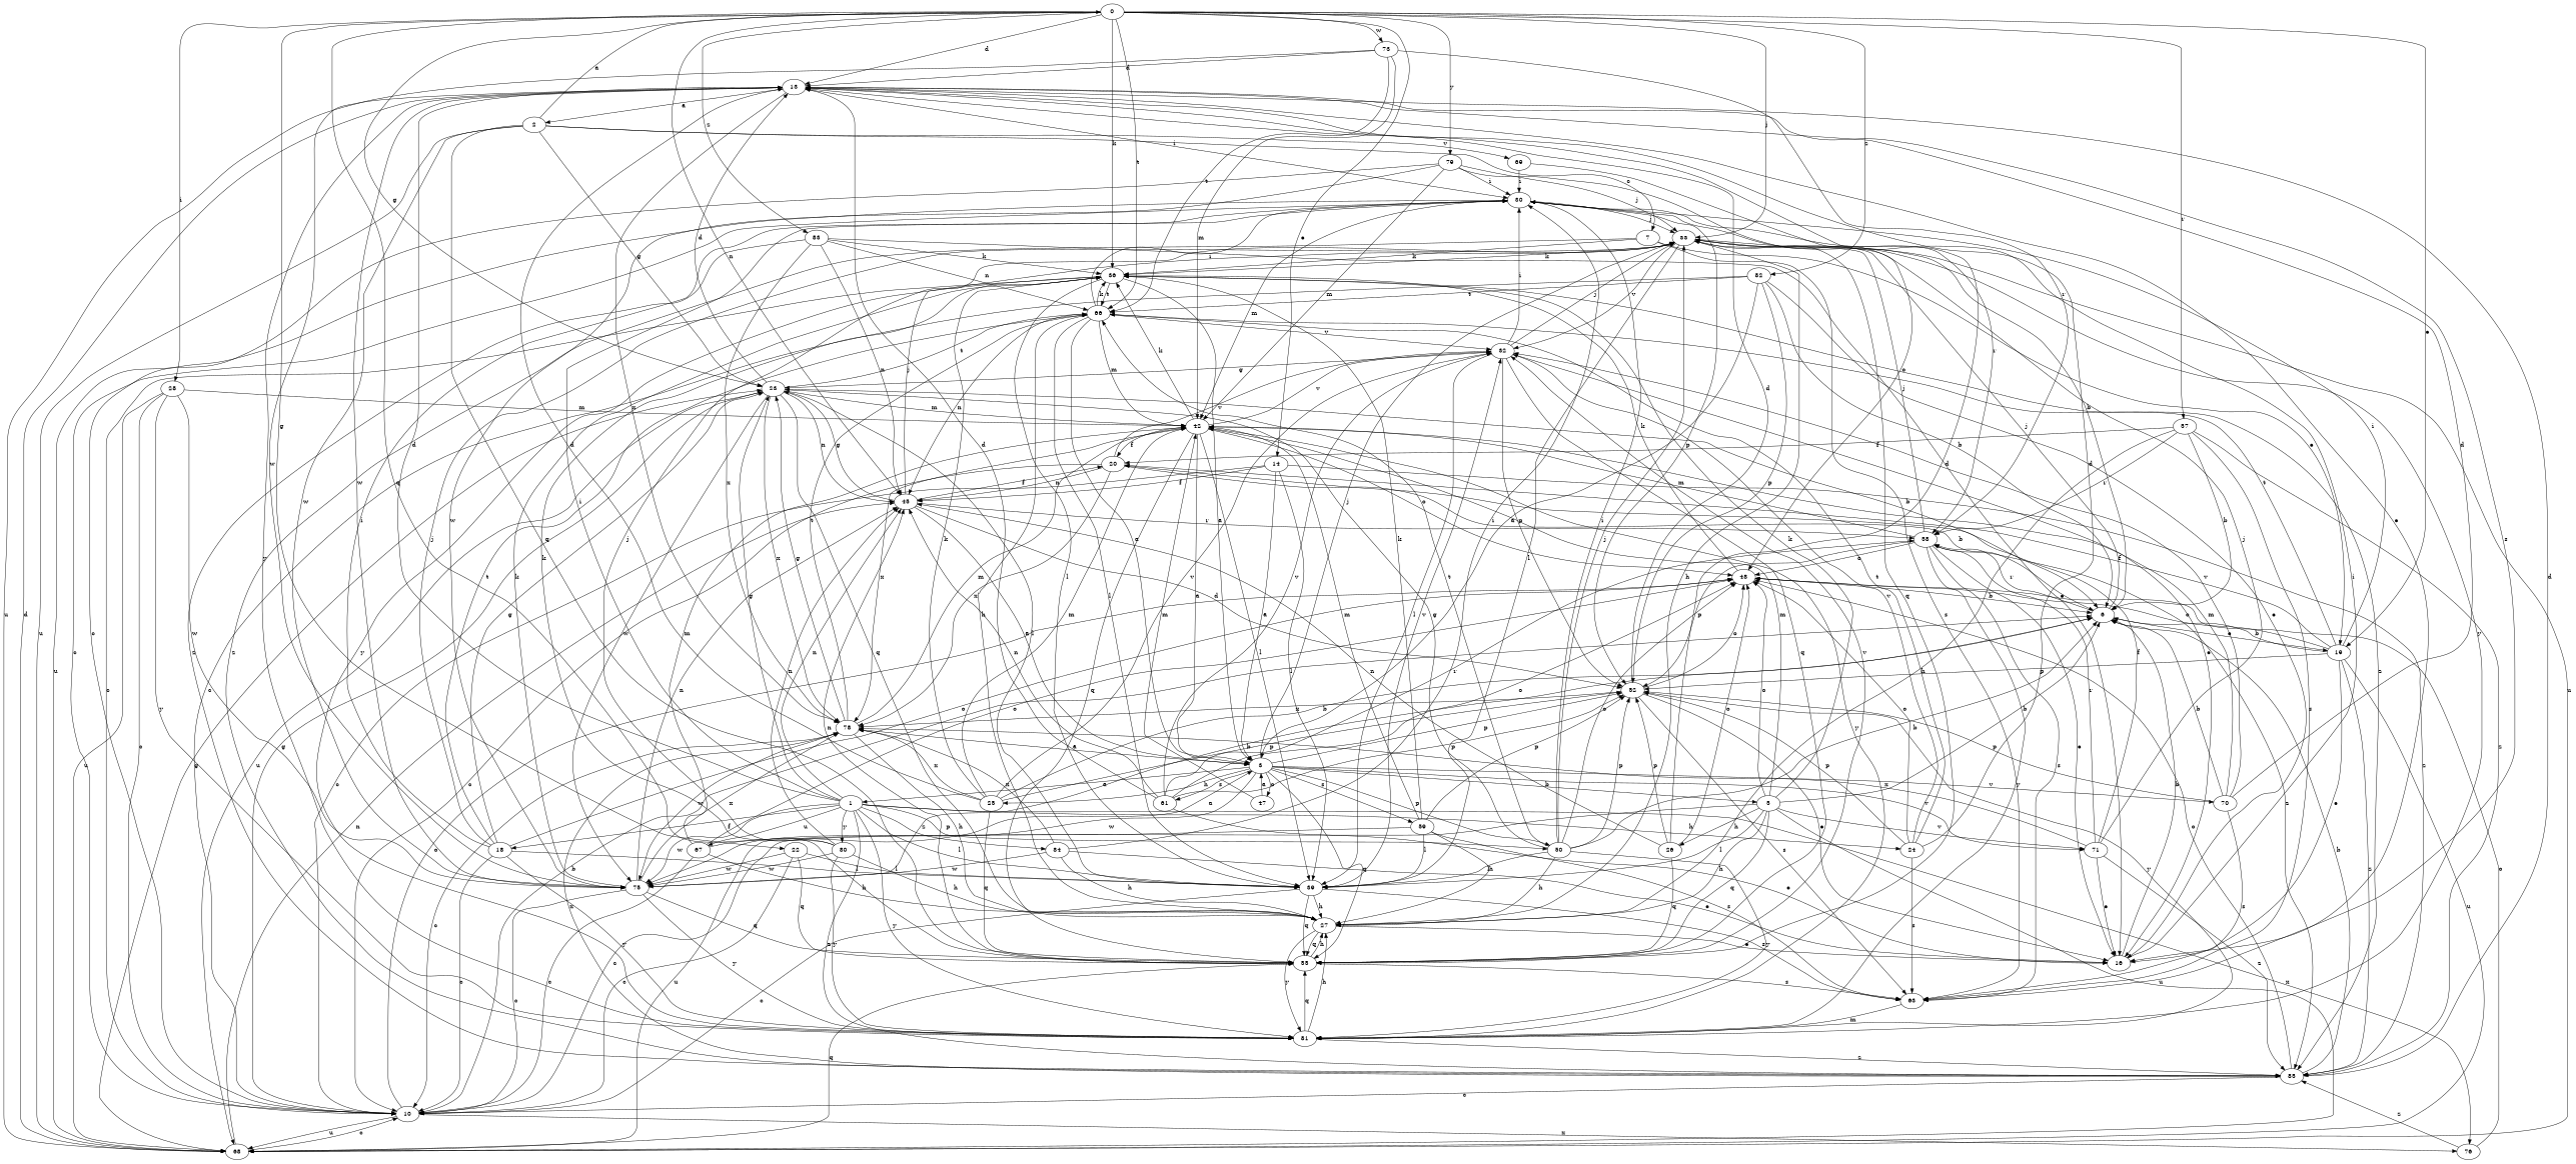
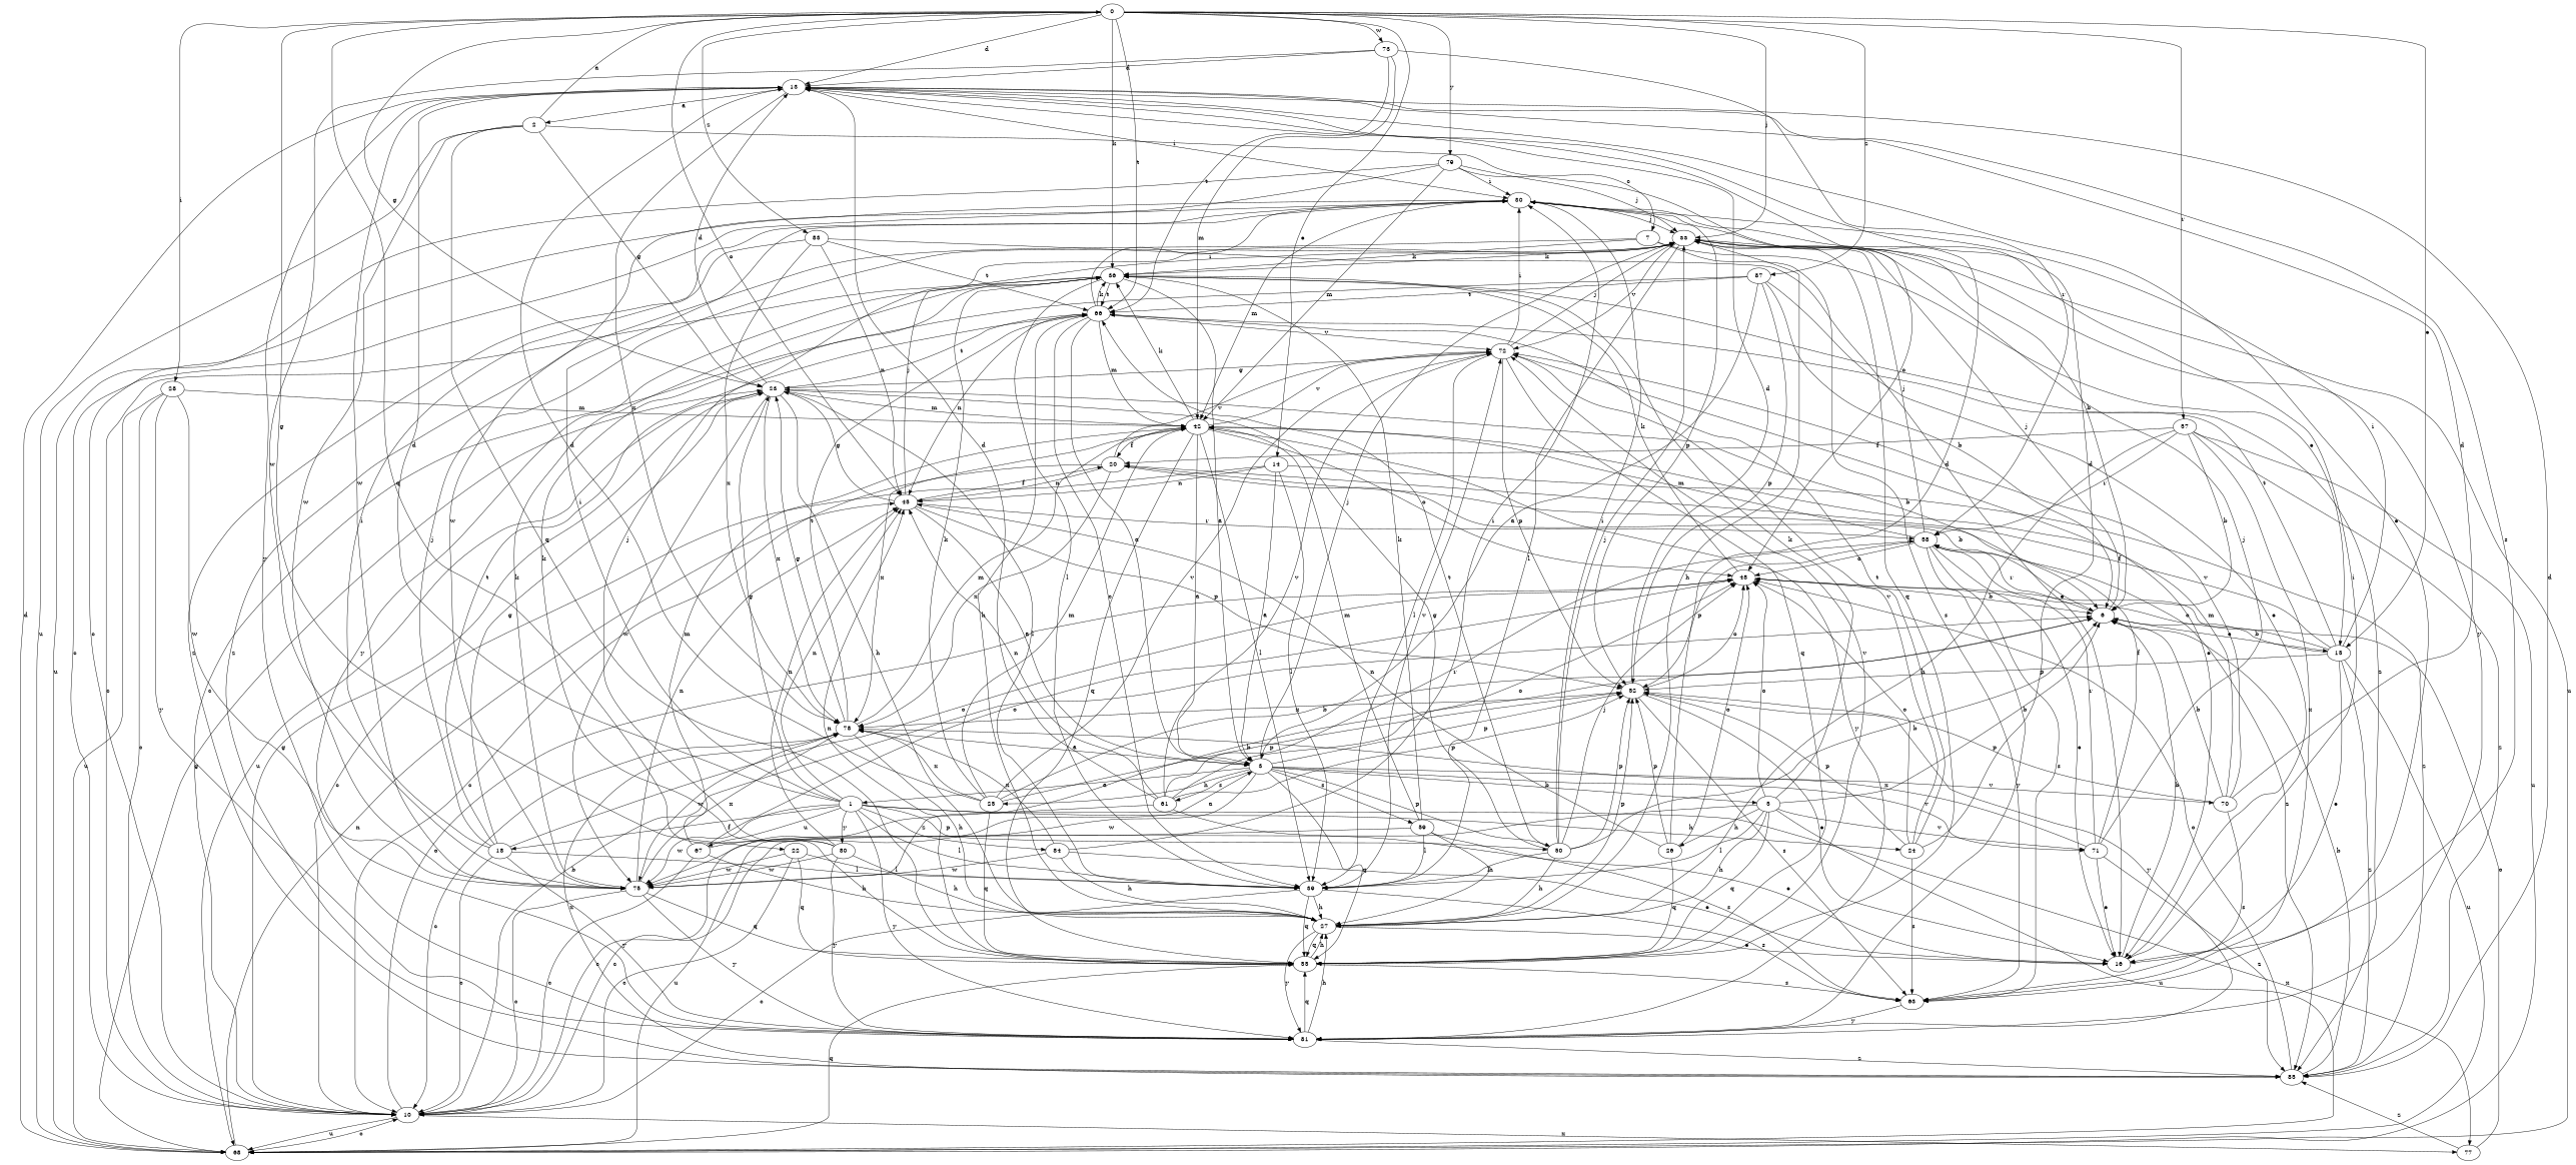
  strict digraph {
    0
    13
    14
-   15 [label=19]
+   15
    22
    23
    28
    33
    36
    45
    55
    57
    66
    73
    79
-   82
+   82 [label=87]
    83
    30
    68
    75
    81
    2
    63
    16
    78
    39
    85
    3
    10
    52
    6
    48
    20
    27
    42
-   72 [label=32]
+   72
    58
    1
    18
    24
    50
    67
-   77 [label=76]
+   77
    80
    84
    7
-   69
    5
    25
-   47
    59
    61
    70
    71
    26
    0 -> 13 [label=d]
    0 -> 14 [label=e]
    0 -> 15 [label=e]
    0 -> 22 [label=g]
    0 -> 23 [label=g]
    0 -> 28 [label=i]
    0 -> 33 [label=j]
    0 -> 36 [label=k]
-   0 -> 45 [label=n]
+   0 -> 45 [label=o]
    0 -> 55 [label=q]
    0 -> 57 [label=r]
    0 -> 66 [label=t]
    0 -> 73 [label=w]
    0 -> 79 [label=y]
    0 -> 82 [label=z]
    0 -> 83 [label=z]
    13 -> 30 [label=i]
-   13 -> 68 [label=u]
+   57 -> 68 [label=u]
    13 -> 75 [label=w]
    13 -> 81 [label=y]
    13 -> 2 [label=a]
    13 -> 63 [label=s]
    13 -> 16 [label=e]
    13 -> 78 [label=x]
-   14 -> 45 [label=f]
+   14 -> 45 [label=n]
    14 -> 39 [label=l]
    14 -> 85 [label=z]
    14 -> 3 [label=a]
    14 -> 10 [label=c]
    15 -> 66 [label=t]
    15 -> 30 [label=i]
    15 -> 68 [label=u]
    15 -> 16 [label=e]
    15 -> 85 [label=z]
    15 -> 52 [label=p]
    15 -> 6 [label=b]
    15 -> 48 [label=o]
    15 -> 20 [label=f]
    22 -> 55 [label=q]
    22 -> 75 [label=w]
    22 -> 39 [label=l]
    22 -> 10 [label=c]
    23 -> 13 [label=d]
-   23 -> 45 [label=n]
    23 -> 66 [label=t]
    23 -> 68 [label=u]
    23 -> 75 [label=w]
    23 -> 78 [label=x]
    23 -> 39 [label=l]
    23 -> 6 [label=b]
-   23 -> 27 [label=q]
+   23 -> 27 [label=h]
    23 -> 42 [label=m]
    28 -> 68 [label=u]
    28 -> 75 [label=w]
    28 -> 81 [label=y]
    28 -> 10 [label=c]
    28 -> 42 [label=m]
    33 -> 36 [label=k]
    33 -> 55 [label=q]
    33 -> 68 [label=u]
    33 -> 81 [label=y]
    33 -> 39 [label=l]
    33 -> 27 [label=h]
    33 -> 72 [label=v]
    36 -> 66 [label=t]
    36 -> 81 [label=y]
    36 -> 39 [label=l]
    36 -> 85 [label=z]
    36 -> 3 [label=a]
    36 -> 10 [label=c]
    45 -> 23 [label=g]
    45 -> 33 [label=j]
    45 -> 3 [label=a]
-   45 -> 52 [label=d]
+   45 -> 52 [label=p]
    45 -> 20 [label=f]
    45 -> 58 [label=r]
    55 -> 45 [label=n]
    55 -> 63 [label=s]
    55 -> 27 [label=h]
    55 -> 72 [label=v]
-   57 -> 63 [label=s]
+   57 -> 63 [label=x]
    57 -> 85 [label=z]
    57 -> 6 [label=b]
    57 -> 20 [label=f]
    57 -> 27 [label=h]
    57 -> 58 [label=r]
    66 -> 36 [label=k]
    66 -> 45 [label=n]
    66 -> 30 [label=i]
-   66 -> 39 [label=l]
+   66 -> 39 [label=c]
    66 -> 3 [label=a]
    66 -> 27 [label=h]
    66 -> 42 [label=m]
    66 -> 72 [label=v]
    73 -> 13 [label=d]
    73 -> 66 [label=t]
    73 -> 75 [label=w]
    73 -> 42 [label=m]
    73 -> 58 [label=r]
    79 -> 33 [label=j]
    79 -> 30 [label=i]
    79 -> 75 [label=w]
    79 -> 10 [label=c]
    79 -> 48 [label=o]
    79 -> 42 [label=m]
    82 -> 66 [label=t]
    82 -> 16 [label=e]
    82 -> 3 [label=a]
    82 -> 10 [label=c]
    82 -> 52 [label=p]
    82 -> 6 [label=b]
-   83 -> 36 [label=k]
    83 -> 45 [label=n]
-   83 -> 66 [label=n]
+   83 -> 66 [label=t]
    83 -> 16 [label=e]
    83 -> 78 [label=x]
    83 -> 85 [label=z]
    30 -> 33 [label=j]
    30 -> 68 [label=u]
    30 -> 10 [label=c]
    30 -> 52 [label=p]
    30 -> 6 [label=b]
    30 -> 42 [label=m]
    68 -> 13 [label=d]
    68 -> 23 [label=g]
    68 -> 45 [label=n]
    68 -> 55 [label=q]
    68 -> 10 [label=c]
    75 -> 36 [label=k]
    75 -> 45 [label=n]
    75 -> 55 [label=q]
    75 -> 81 [label=y]
    75 -> 78 [label=x]
    75 -> 10 [label=c]
    75 -> 6 [label=b]
    81 -> 55 [label=q]
    81 -> 85 [label=z]
    81 -> 27 [label=h]
    2 -> 0 [label=a]
    2 -> 23 [label=g]
    2 -> 55 [label=q]
    2 -> 68 [label=u]
    2 -> 75 [label=w]
    2 -> 7 [label=c]
-   2 -> 69 [label=v]
-   63 -> 81 [label=m]
+   63 -> 81 [label=y]
    16 -> 30 [label=i]
    16 -> 6 [label=b]
    78 -> 23 [label=g]
    78 -> 66 [label=t]
    78 -> 75 [label=w]
    78 -> 3 [label=a]
    78 -> 10 [label=c]
    78 -> 27 [label=h]
    78 -> 42 [label=m]
    39 -> 55 [label=q]
    39 -> 63 [label=s]
    39 -> 10 [label=c]
    39 -> 27 [label=h]
    39 -> 72 [label=v]
    85 -> 13 [label=d]
    85 -> 78 [label=x]
-   85 -> 10 [label=c]
+   61 -> 10 [label=c]
    85 -> 6 [label=b]
    85 -> 48 [label=o]
    3 -> 33 [label=j]
    3 -> 55 [label=q]
    3 -> 75 [label=w]
    3 -> 52 [label=p]
    3 -> 1 [label=a]
    3 -> 50 [label=p]
    3 -> 5 [label=b]
    3 -> 25 [label=h]
-   3 -> 47 [label=o]
    3 -> 59 [label=s]
    3 -> 61 [label=s]
    3 -> 70 [label=v]
    3 -> 71 [label=v]
    10 -> 23 [label=g]
    10 -> 68 [label=u]
    10 -> 6 [label=b]
    10 -> 48 [label=o]
    10 -> 77 [label=x]
    52 -> 13 [label=d]
    52 -> 81 [label=y]
    52 -> 63 [label=s]
    52 -> 16 [label=e]
    52 -> 78 [label=x]
    52 -> 48 [label=o]
    6 -> 15 [label=e]
    6 -> 33 [label=j]
    6 -> 58 [label=r]
    48 -> 36 [label=k]
    48 -> 6 [label=b]
    20 -> 45 [label=n]
    20 -> 78 [label=x]
    20 -> 10 [label=c]
    20 -> 6 [label=b]
    20 -> 72 [label=v]
    27 -> 55 [label=q]
    27 -> 81 [label=y]
    27 -> 16 [label=e]
-   59 -> 52 [label=p]
+   27 -> 52 [label=p]
    42 -> 36 [label=k]
    42 -> 55 [label=q]
    42 -> 81 [label=y]
    42 -> 78 [label=x]
    42 -> 39 [label=l]
    42 -> 3 [label=a]
    42 -> 48 [label=o]
    42 -> 20 [label=f]
    42 -> 72 [label=v]
    72 -> 23 [label=g]
    72 -> 33 [label=j]
    72 -> 55 [label=q]
    72 -> 30 [label=i]
    72 -> 16 [label=e]
    72 -> 39 [label=l]
    72 -> 52 [label=p]
    58 -> 33 [label=j]
    58 -> 81 [label=y]
    58 -> 63 [label=s]
    58 -> 16 [label=e]
    58 -> 85 [label=z]
    58 -> 52 [label=p]
    58 -> 48 [label=o]
    58 -> 42 [label=m]
    1 -> 13 [label=d]
    1 -> 23 [label=g]
    1 -> 45 [label=n]
    1 -> 30 [label=i]
    1 -> 75 [label=w]
    1 -> 81 [label=y]
    1 -> 39 [label=l]
-   1 -> 85 [label=z]
    1 -> 18 [label=f]
    1 -> 24 [label=h]
    1 -> 50 [label=p]
    1 -> 67 [label=u]
    1 -> 77 [label=x]
    1 -> 80 [label=y]
    1 -> 84 [label=z]
    18 -> 23 [label=g]
    18 -> 33 [label=j]
    18 -> 66 [label=t]
    18 -> 30 [label=i]
    18 -> 81 [label=y]
    18 -> 39 [label=l]
    18 -> 10 [label=c]
    18 -> 48 [label=o]
    24 -> 13 [label=d]
    24 -> 66 [label=t]
    24 -> 63 [label=s]
    24 -> 52 [label=p]
    24 -> 48 [label=o]
    24 -> 72 [label=v]
    50 -> 23 [label=g]
    50 -> 33 [label=j]
    50 -> 66 [label=t]
    50 -> 30 [label=i]
-   50 -> 81 [label=y]
    50 -> 39 [label=l]
    50 -> 52 [label=p]
    50 -> 6 [label=b]
-   50 -> 48 [label=o]
+   50 -> 48 [label=j]
    50 -> 27 [label=h]
    67 -> 3 [label=a]
    67 -> 10 [label=c]
    67 -> 48 [label=o]
    67 -> 27 [label=h]
    67 -> 42 [label=m]
    77 -> 85 [label=z]
    77 -> 48 [label=o]
    80 -> 33 [label=j]
    80 -> 36 [label=k]
    80 -> 45 [label=n]
    80 -> 75 [label=w]
    80 -> 81 [label=y]
    80 -> 27 [label=h]
    84 -> 30 [label=i]
    84 -> 75 [label=w]
    84 -> 16 [label=e]
    84 -> 78 [label=x]
    84 -> 27 [label=h]
    7 -> 15 [label=e]
    7 -> 36 [label=k]
    7 -> 63 [label=s]
    7 -> 85 [label=z]
-   69 -> 30 [label=i]
-   69 -> 58 [label=r]
    5 -> 36 [label=k]
    5 -> 55 [label=q]
    5 -> 68 [label=u]
    5 -> 39 [label=l]
    5 -> 10 [label=c]
    5 -> 6 [label=b]
    5 -> 48 [label=o]
    5 -> 27 [label=h]
-   5 -> 42 [label=m]
    5 -> 71 [label=v]
    5 -> 26 [label=h]
    25 -> 13 [label=d]
    25 -> 36 [label=k]
    25 -> 55 [label=q]
    25 -> 78 [label=x]
    25 -> 52 [label=p]
    25 -> 6 [label=b]
    25 -> 42 [label=m]
    25 -> 72 [label=v]
-   47 -> 3 [label=a]
-   47 -> 42 [label=m]
    59 -> 36 [label=k]
    59 -> 68 [label=u]
    59 -> 63 [label=s]
    59 -> 39 [label=l]
    59 -> 27 [label=h]
    59 -> 42 [label=m]
    61 -> 13 [label=d]
    61 -> 45 [label=n]
    61 -> 16 [label=e]
    61 -> 52 [label=p]
    61 -> 48 [label=o]
    61 -> 72 [label=v]
    61 -> 58 [label=r]
    70 -> 13 [label=d]
    70 -> 63 [label=s]
    70 -> 52 [label=p]
    70 -> 6 [label=b]
    70 -> 42 [label=m]
    70 -> 72 [label=v]
    71 -> 33 [label=j]
    71 -> 16 [label=e]
    71 -> 78 [label=x]
    71 -> 85 [label=z]
    71 -> 20 [label=f]
    71 -> 58 [label=r]
    26 -> 13 [label=d]
    26 -> 45 [label=n]
    26 -> 55 [label=q]
    26 -> 52 [label=p]
    26 -> 48 [label=o]
  }
